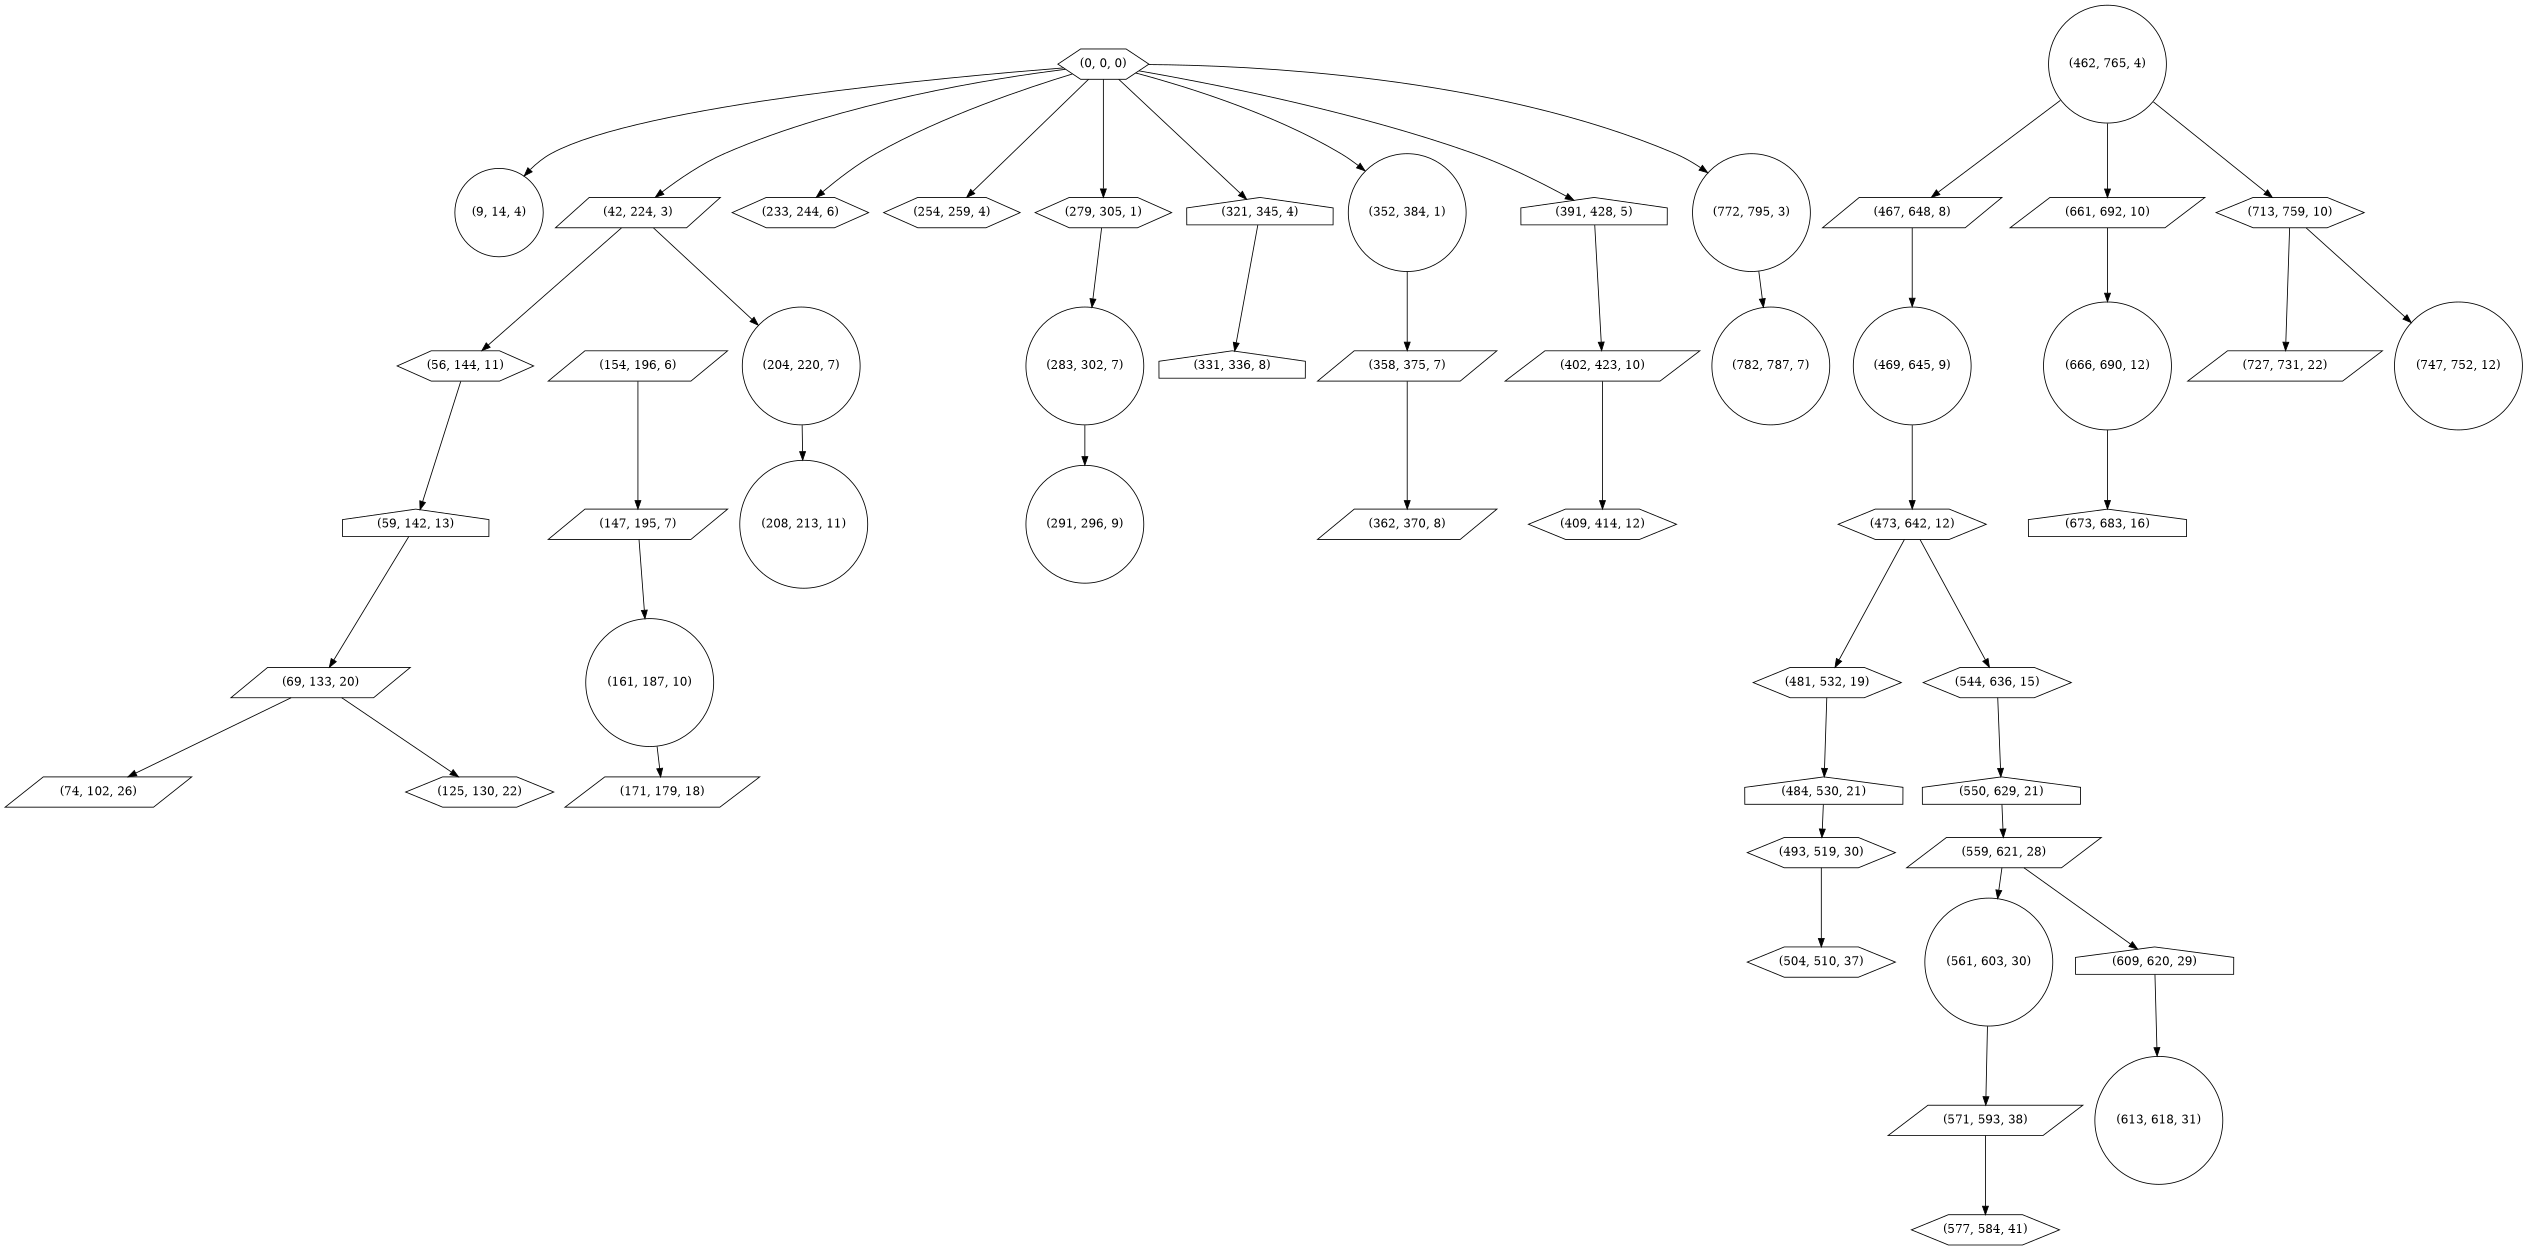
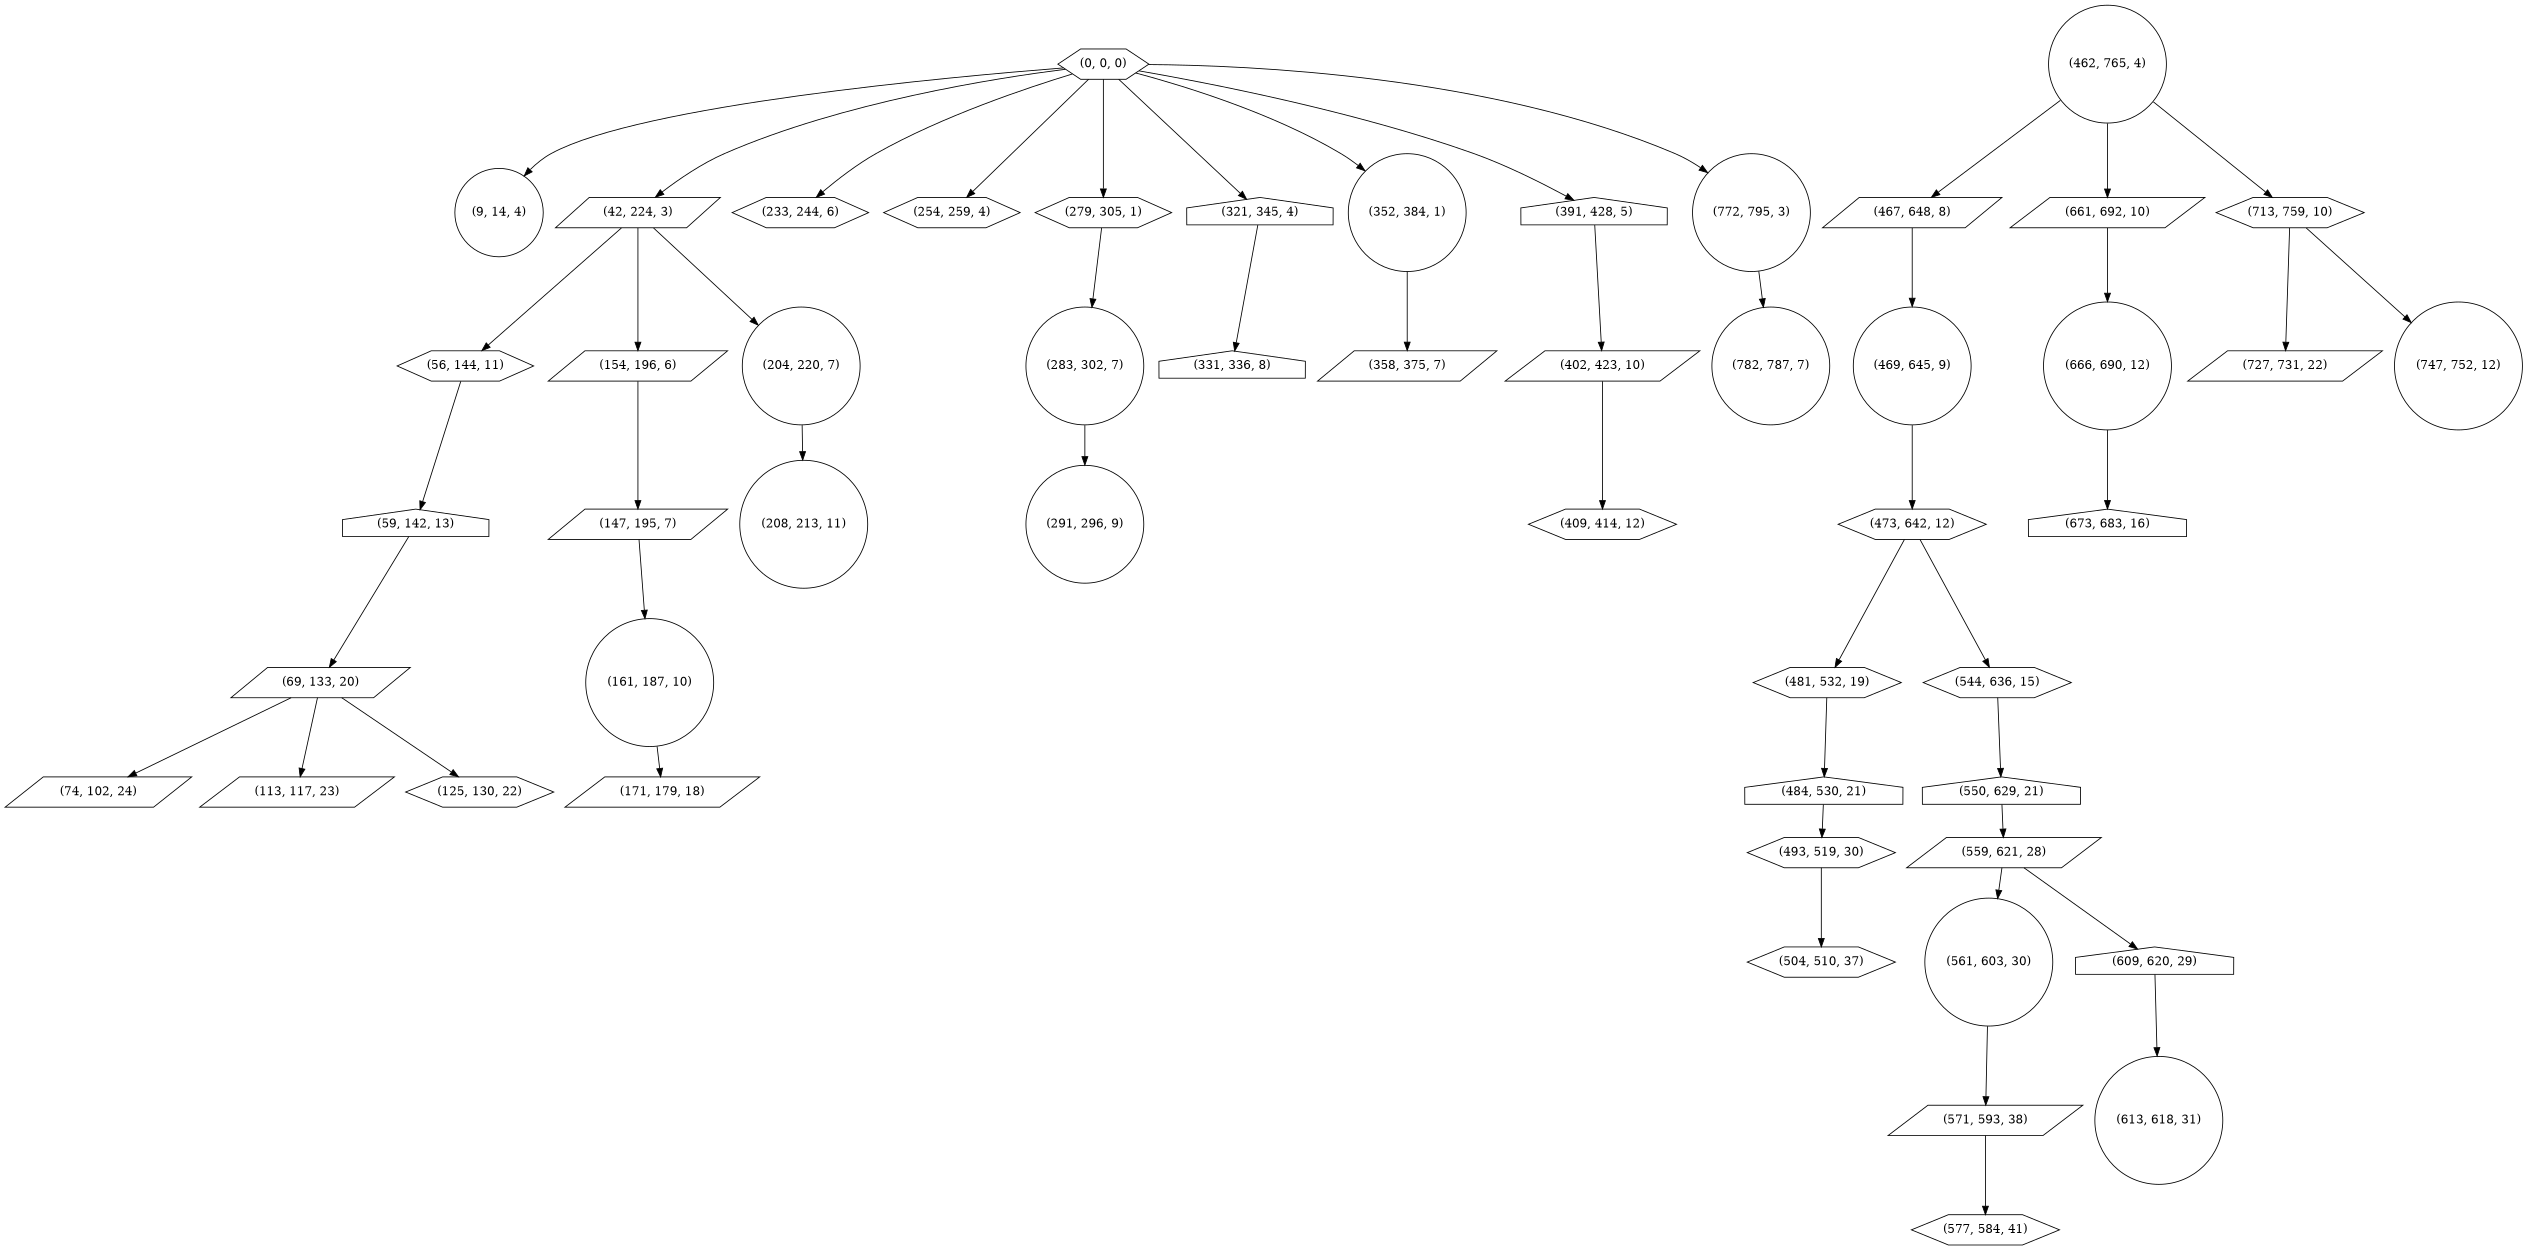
  digraph {
    node [shape=circle]
    "(9, 14, 4)"
    "(0, 0, 0)" [shape=hexagon]
    "(42, 224, 3)" [shape=parallelogram]
    "(233, 244, 6)" [shape=hexagon]
    "(254, 259, 4)" [shape=hexagon]
    "(279, 305, 1)" [shape=hexagon]
    "(321, 345, 4)" [shape=house]
    "(352, 384, 1)"
    "(391, 428, 5)" [shape=house]
    "(772, 795, 3)"
    "(56, 144, 11)" [shape=hexagon]
    "(154, 196, 6)" [shape=parallelogram]
    "(204, 220, 7)"
    n14 [label="(283, 302, 7)"]
    "(331, 336, 8)" [shape=house]
    "(358, 375, 7)" [shape=parallelogram]
    "(402, 423, 10)" [shape=parallelogram]
    "(782, 787, 7)"
    "(59, 142, 13)" [shape=house]
    n20 [label="(147, 195, 7)" shape=parallelogram]
    "(208, 213, 11)"
    "(69, 133, 20)" [shape=parallelogram]
-   "(74, 102, 24)" [shape=parallelogram label="(74, 102, 26)"]
+   "(74, 102, 24)" [shape=parallelogram]
+   "(113, 117, 23)" [shape=parallelogram]
    "(125, 130, 22)" [shape=hexagon]
    "(161, 187, 10)"
    "(171, 179, 18)" [shape=parallelogram]
    "(291, 296, 9)"
-   "(362, 370, 8)" [shape=parallelogram]
    "(409, 414, 12)" [shape=hexagon]
    "(462, 765, 4)"
    "(467, 648, 8)" [shape=parallelogram]
    "(661, 692, 10)" [shape=parallelogram]
    "(713, 759, 10)" [shape=hexagon]
    "(469, 645, 9)"
    "(666, 690, 12)"
    "(727, 731, 22)" [shape=parallelogram]
    "(747, 752, 12)"
    "(473, 642, 12)" [shape=hexagon]
    "(481, 532, 19)" [shape=hexagon]
    "(544, 636, 15)" [shape=hexagon]
    "(484, 530, 21)" [shape=house]
    "(550, 629, 21)" [shape=house]
    "(493, 519, 30)" [shape=hexagon]
    "(504, 510, 37)" [shape=hexagon]
    "(559, 621, 28)" [shape=parallelogram]
    "(561, 603, 30)"
    "(609, 620, 29)" [shape=house]
    "(571, 593, 38)" [shape=parallelogram]
    "(613, 618, 31)"
    "(577, 584, 41)" [shape=hexagon]
    "(673, 683, 16)" [shape=house]
    "(0, 0, 0)" -> "(9, 14, 4)"
    "(0, 0, 0)" -> "(42, 224, 3)"
    "(0, 0, 0)" -> "(233, 244, 6)"
    "(0, 0, 0)" -> "(254, 259, 4)"
    "(0, 0, 0)" -> "(279, 305, 1)"
    "(0, 0, 0)" -> "(321, 345, 4)"
    "(0, 0, 0)" -> "(352, 384, 1)"
    "(0, 0, 0)" -> "(391, 428, 5)"
    "(0, 0, 0)" -> "(772, 795, 3)"
    "(42, 224, 3)" -> "(56, 144, 11)"
+   "(42, 224, 3)" -> "(154, 196, 6)"
    "(42, 224, 3)" -> "(204, 220, 7)"
    "(279, 305, 1)" -> n14
    "(321, 345, 4)" -> "(331, 336, 8)"
    "(352, 384, 1)" -> "(358, 375, 7)"
    "(391, 428, 5)" -> "(402, 423, 10)"
    "(772, 795, 3)" -> "(782, 787, 7)"
    "(56, 144, 11)" -> "(59, 142, 13)"
    "(154, 196, 6)" -> n20
    "(204, 220, 7)" -> "(208, 213, 11)"
    n14 -> "(291, 296, 9)"
-   "(358, 375, 7)" -> "(362, 370, 8)"
    "(402, 423, 10)" -> "(409, 414, 12)"
    "(59, 142, 13)" -> "(69, 133, 20)"
    n20 -> "(161, 187, 10)"
    "(69, 133, 20)" -> "(74, 102, 24)"
+   "(69, 133, 20)" -> "(113, 117, 23)"
    "(69, 133, 20)" -> "(125, 130, 22)"
    "(161, 187, 10)" -> "(171, 179, 18)"
    "(462, 765, 4)" -> "(467, 648, 8)"
    "(462, 765, 4)" -> "(661, 692, 10)"
    "(462, 765, 4)" -> "(713, 759, 10)"
    "(467, 648, 8)" -> "(469, 645, 9)"
    "(661, 692, 10)" -> "(666, 690, 12)"
    "(713, 759, 10)" -> "(727, 731, 22)"
    "(713, 759, 10)" -> "(747, 752, 12)"
    "(469, 645, 9)" -> "(473, 642, 12)"
    "(666, 690, 12)" -> "(673, 683, 16)"
    "(473, 642, 12)" -> "(481, 532, 19)"
    "(473, 642, 12)" -> "(544, 636, 15)"
    "(481, 532, 19)" -> "(484, 530, 21)"
    "(544, 636, 15)" -> "(550, 629, 21)"
    "(484, 530, 21)" -> "(493, 519, 30)"
    "(550, 629, 21)" -> "(559, 621, 28)"
    "(493, 519, 30)" -> "(504, 510, 37)"
    "(559, 621, 28)" -> "(561, 603, 30)"
    "(559, 621, 28)" -> "(609, 620, 29)"
    "(561, 603, 30)" -> "(571, 593, 38)"
    "(609, 620, 29)" -> "(613, 618, 31)"
    "(571, 593, 38)" -> "(577, 584, 41)"
  }
